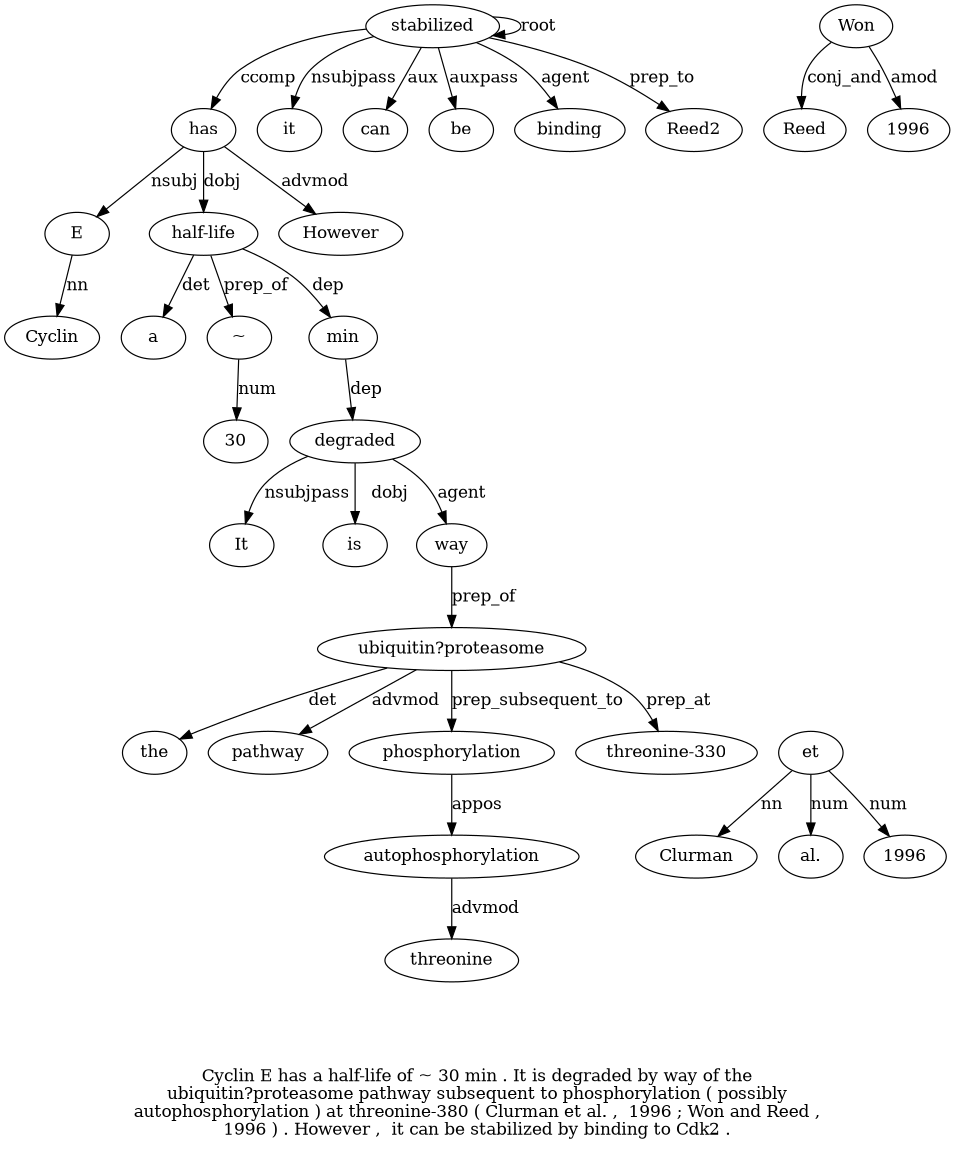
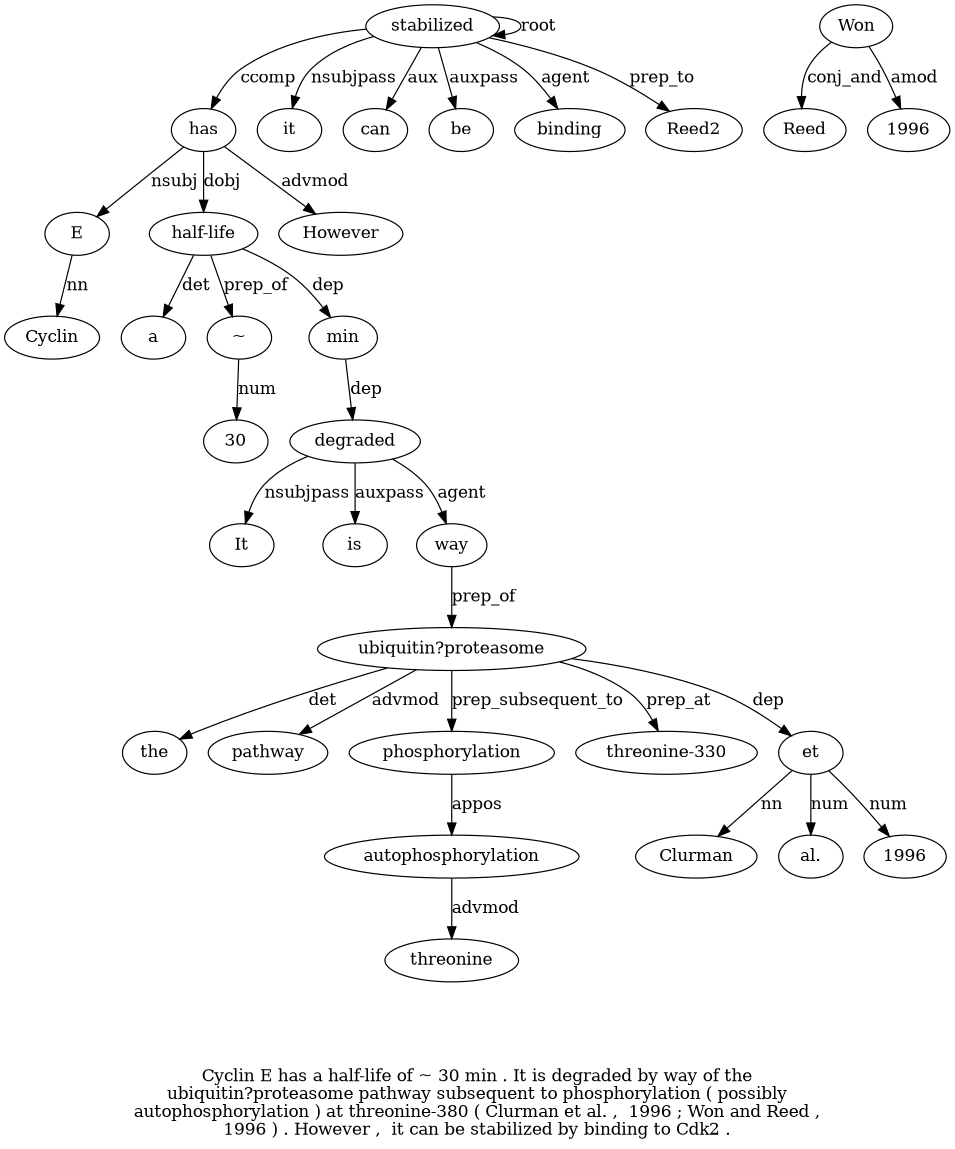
  digraph {
    label="Cyclin E has a half-life of ~ 30 min . It is degraded by way of the\nubiquitin?proteasome pathway subsequent to phosphorylation ( possibly\nautophosphorylation ) at threonine-380 ( Clurman et al. ,  1996 ; Won and Reed ,\n1996 ) . However ,  it can be stabilized by binding to Cdk2 ."
    node [fillcolor=white style=filled]
    n1 [label=E]
    n2 [label=Cyclin]
    n3 [label=has]
    n4 [label="half-life"]
    n5 [label=However]
    n6 [label=a]
    n7 [label="~"]
    n8 [label=min]
    n9 [label=stabilized]
    n10 [label=it]
    n11 [label=can]
    n12 [label=be]
    n13 [label=binding]
    n14 [label=Reed2]
    n15 [label=30]
    n16 [label=degraded]
    n17 [label=It]
    n18 [label=is]
    n19 [label=way]
    n20 [label="ubiquitin?proteasome"]
    n21 [label=the]
    n22 [label=pathway]
    n23 [label=phosphorylation]
    n24 [label="threonine-330"]
    n25 [label=et]
    n26 [label=autophosphorylation]
    n27 [label=Clurman]
    n28 [label="al."]
    n29 [label=1996]
    n30 [label=threonine]
    n31 [label=Won]
    n32 [label=Reed]
    n33 [label=1996]
    n1 -> n2 [label=nn]
    n3 -> n1 [label=nsubj]
    n3 -> n4 [label=dobj]
    n3 -> n5 [label=advmod]
    n4 -> n6 [label=det]
    n4 -> n7 [label=prep_of]
    n4 -> n8 [label=dep]
    n7 -> n15 [label=num]
    n8 -> n16 [label=dep]
    n9 -> n3 [label=ccomp]
    n9 -> n9 [label=root]
    n9 -> n10 [label=nsubjpass]
    n9 -> n11 [label=aux]
    n9 -> n12 [label=auxpass]
    n9 -> n13 [label=agent]
    n9 -> n14 [label=prep_to]
    n16 -> n17 [label=nsubjpass]
-   n16 -> n18 [label=dobj]
+   n16 -> n18 [label=auxpass]
    n16 -> n19 [label=agent]
    n19 -> n20 [label=prep_of]
    n20 -> n21 [label=det]
    n20 -> n22 [label=advmod]
    n20 -> n23 [label=prep_subsequent_to]
    n20 -> n24 [label=prep_at]
+   n20 -> n25 [label=dep]
    n23 -> n26 [label=appos]
    n25 -> n27 [label=nn]
    n25 -> n28 [label=num]
    n25 -> n29 [label=num]
    n26 -> n30 [label=advmod]
    n31 -> n32 [label=conj_and]
    n31 -> n33 [label=amod]
  }
